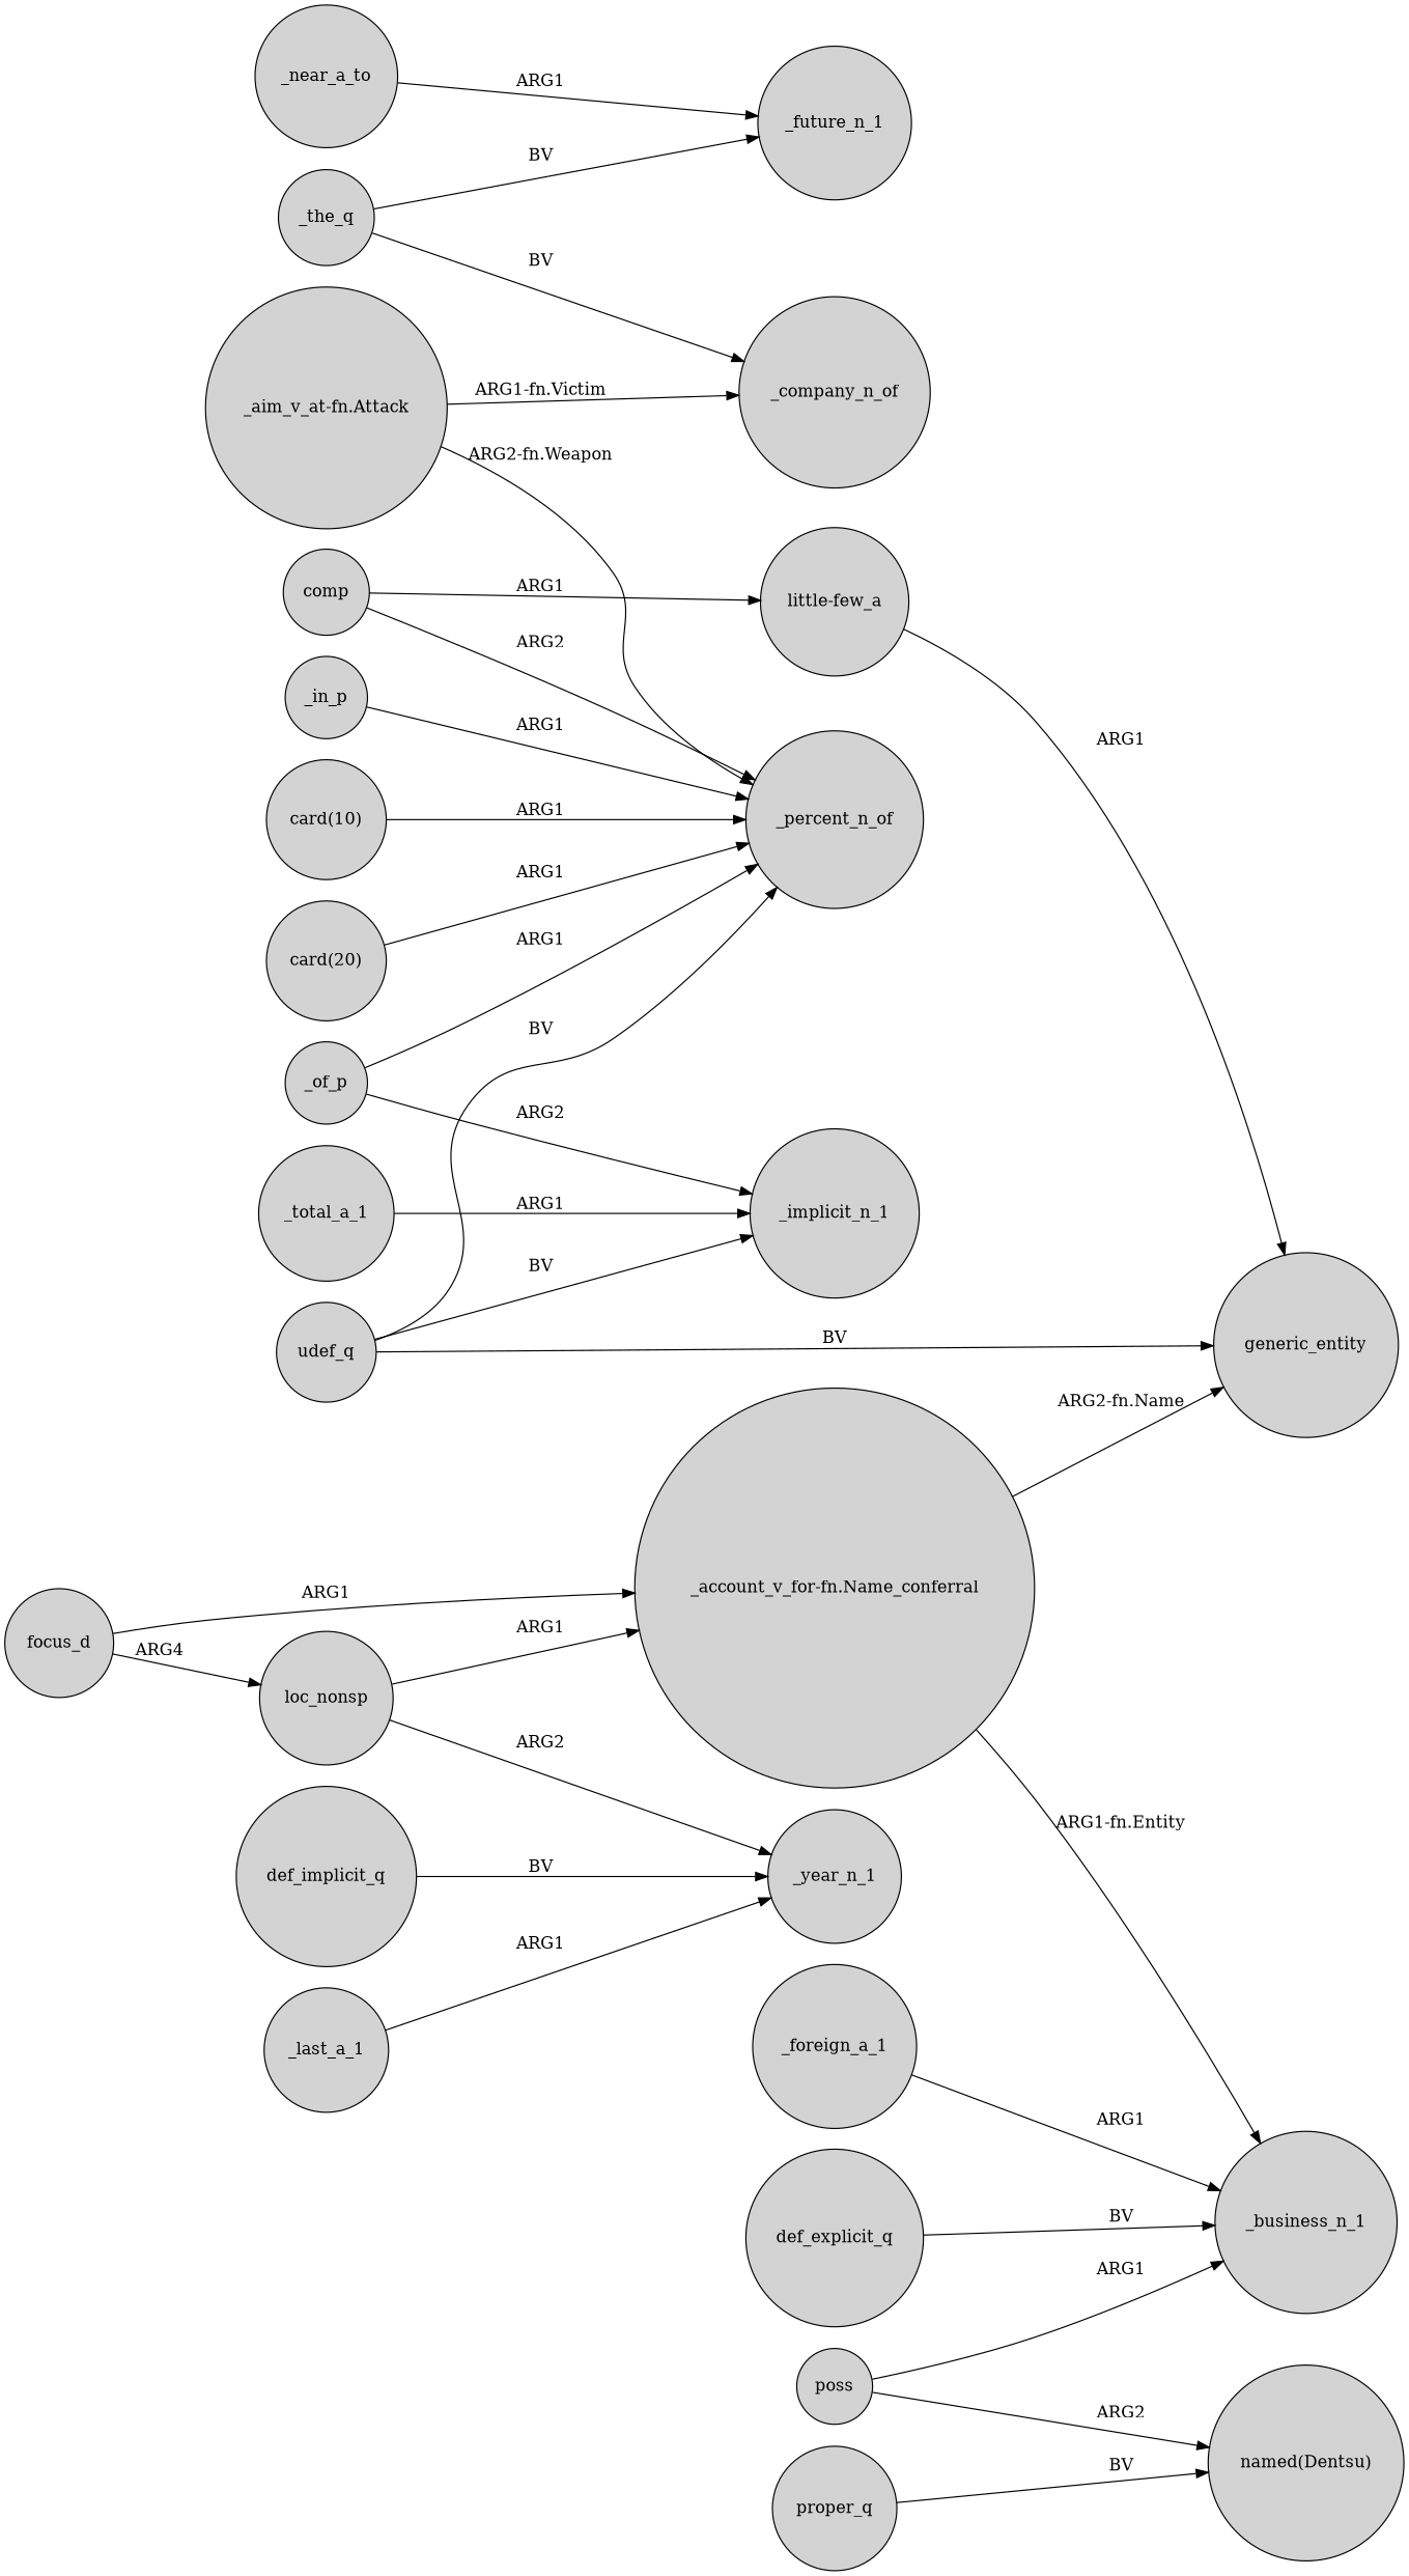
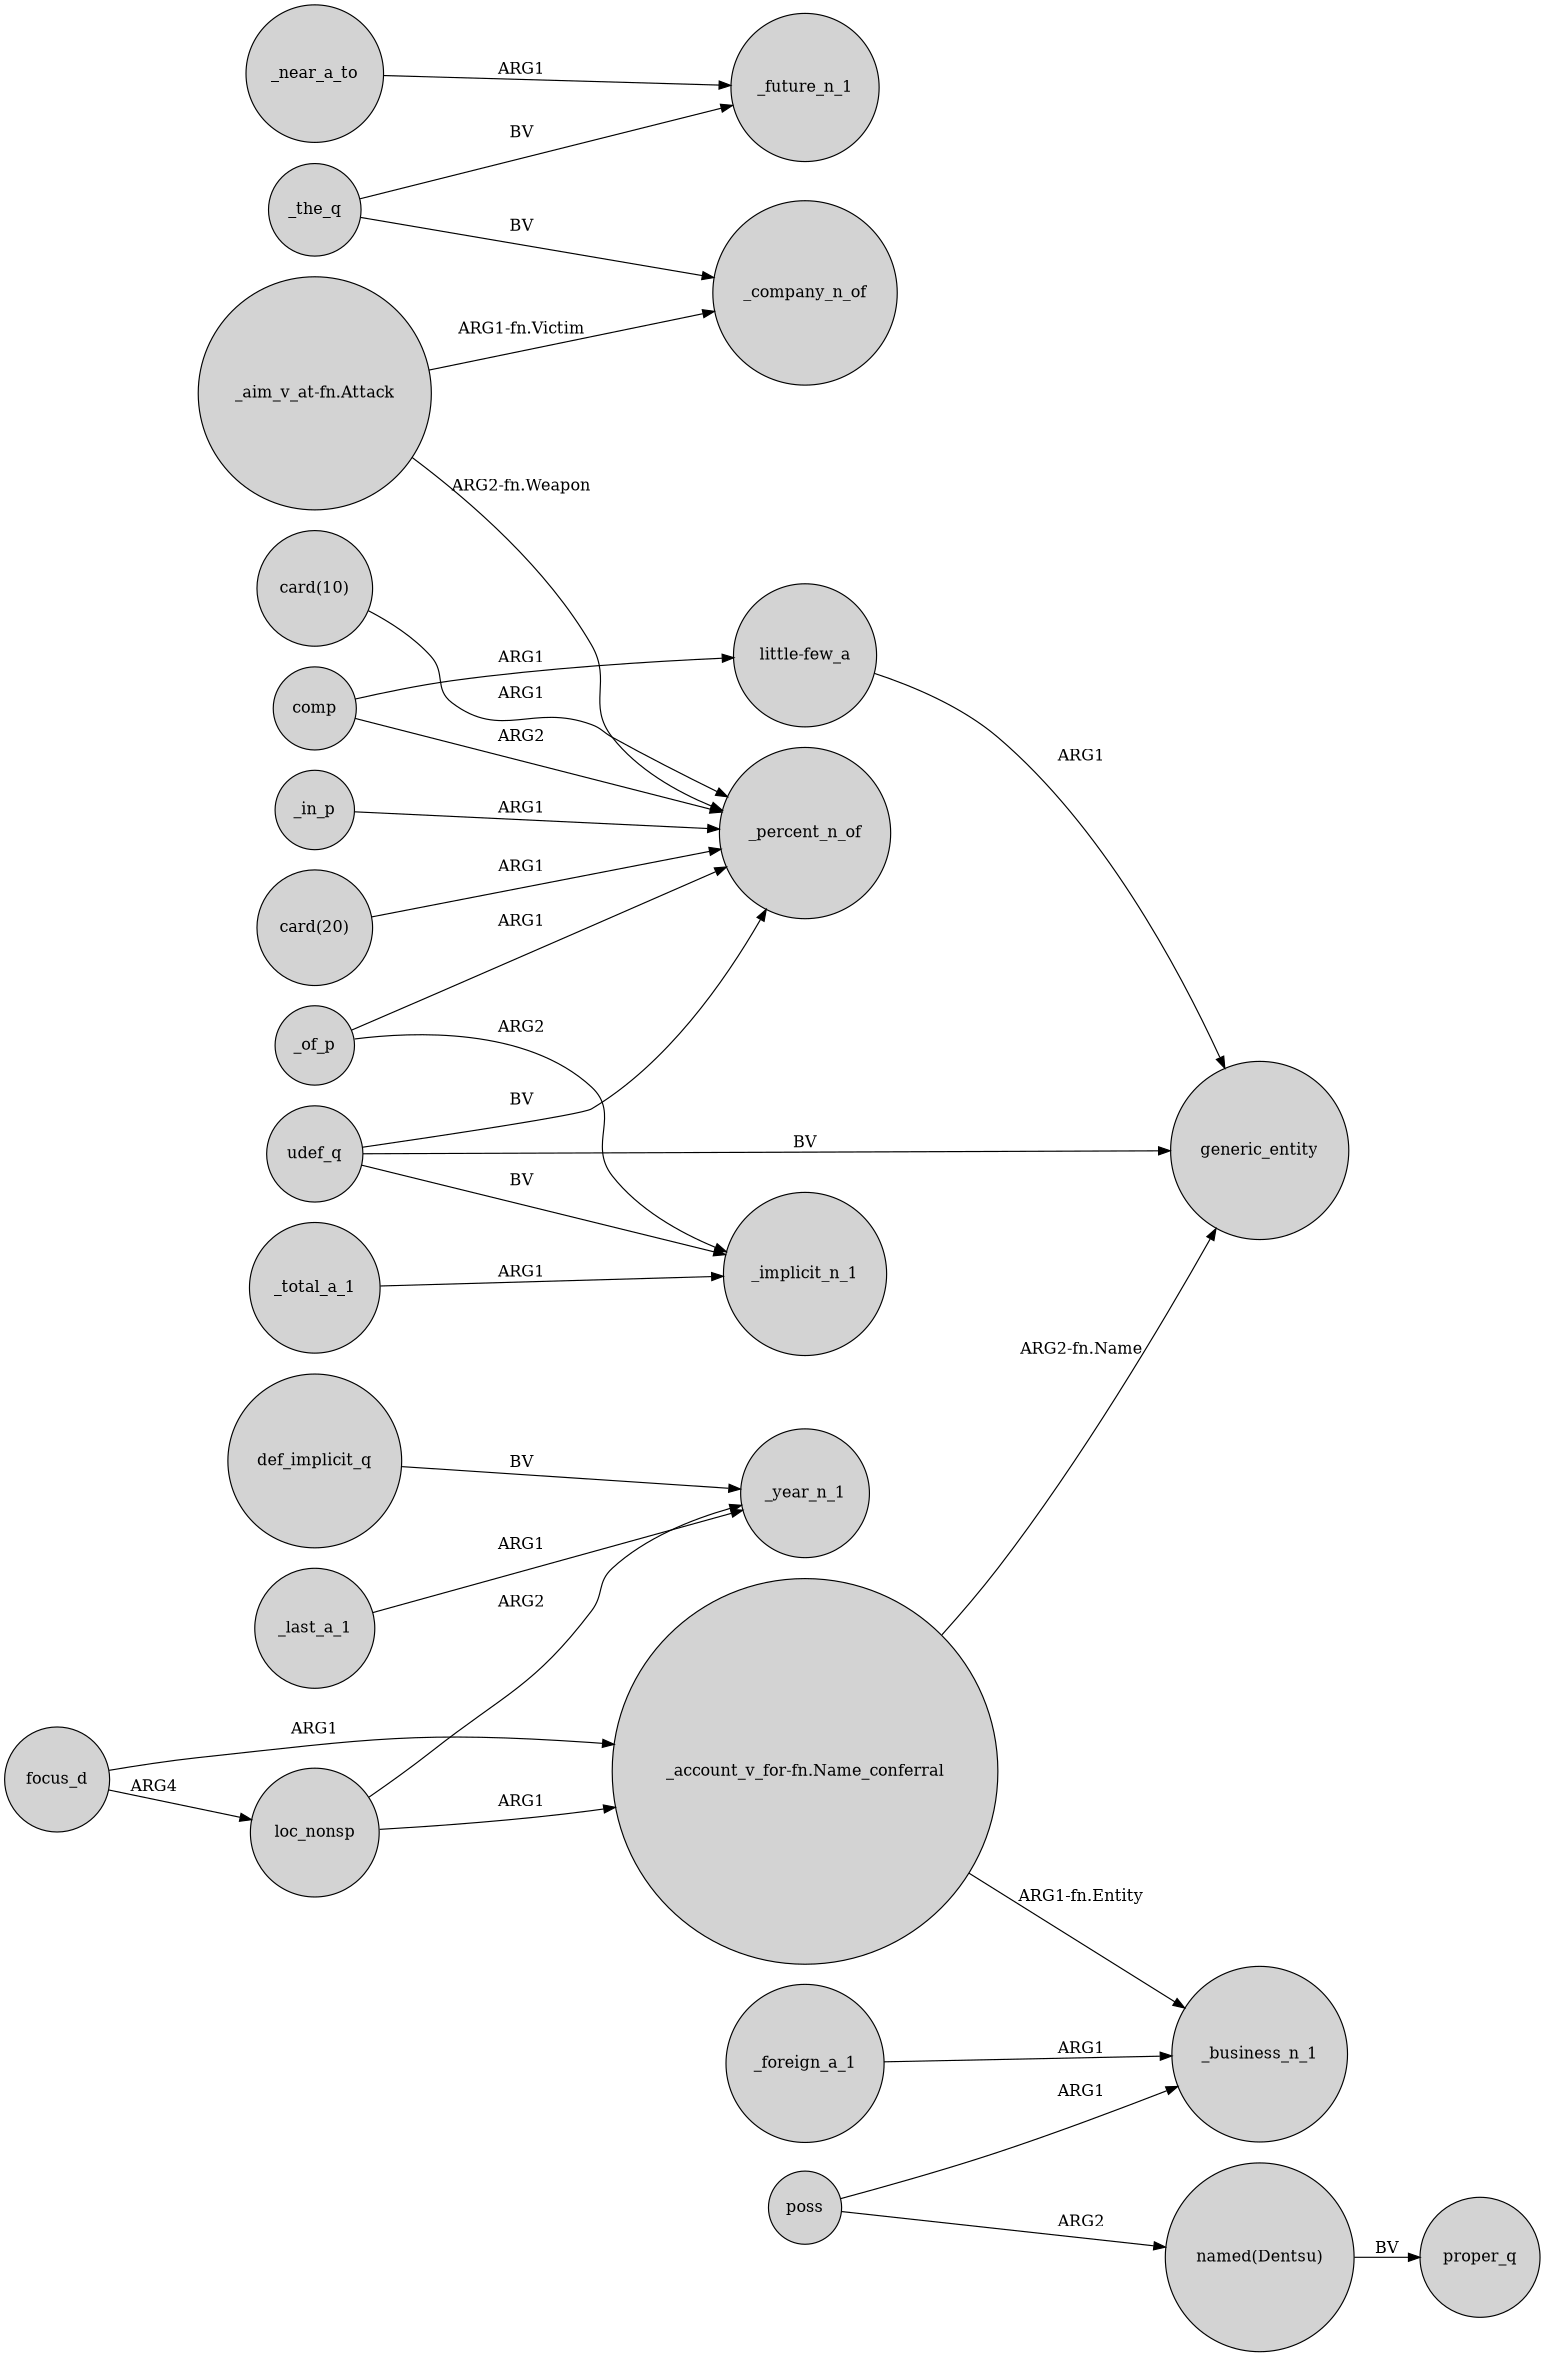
  digraph {
    rankdir=LR
    node [shape=circle style=filled]
-   def_explicit_q
    _business_n_1
    "_account_v_for-fn.Name_conferral"
    generic_entity
    poss
    "named(Dentsu)"
    "card(20)"
    _percent_n_of
    def_implicit_q
    _year_n_1
    "_aim_v_at-fn.Attack"
    _company_n_of
    loc_nonsp
    focus_d
    _of_p
    n16 [label=_implicit_n_1]
    "little-few_a"
    udef_q
    _near_a_to
    _future_n_1
    _last_a_1
    proper_q
    "card(10)"
    _the_q
    comp
    _in_p
    _foreign_a_1
    _total_a_1
-   def_explicit_q -> _business_n_1 [label=BV]
    "_account_v_for-fn.Name_conferral" -> _business_n_1 [label="ARG1-fn.Entity"]
    "_account_v_for-fn.Name_conferral" -> generic_entity [label="ARG2-fn.Name"]
    poss -> _business_n_1 [label=ARG1]
    poss -> "named(Dentsu)" [label=ARG2]
    "card(20)" -> _percent_n_of [label=ARG1]
    def_implicit_q -> _year_n_1 [label=BV]
    "_aim_v_at-fn.Attack" -> _percent_n_of [label="ARG2-fn.Weapon"]
    "_aim_v_at-fn.Attack" -> _company_n_of [label="ARG1-fn.Victim"]
    loc_nonsp -> "_account_v_for-fn.Name_conferral" [label=ARG1]
    loc_nonsp -> _year_n_1 [label=ARG2]
    focus_d -> "_account_v_for-fn.Name_conferral" [label=ARG1]
    focus_d -> loc_nonsp [label=ARG4]
    _of_p -> _percent_n_of [label=ARG1]
    _of_p -> n16 [label=ARG2]
    "little-few_a" -> generic_entity [label=ARG1]
    udef_q -> generic_entity [label=BV]
    udef_q -> _percent_n_of [label=BV]
    udef_q -> n16 [label=BV]
    _near_a_to -> _future_n_1 [label=ARG1]
    _last_a_1 -> _year_n_1 [label=ARG1]
-   proper_q -> "named(Dentsu)" [label=BV]
+   "named(Dentsu)" -> proper_q [label=BV]
    "card(10)" -> _percent_n_of [label=ARG1]
    _the_q -> _company_n_of [label=BV]
    _the_q -> _future_n_1 [label=BV]
    comp -> _percent_n_of [label=ARG2]
    comp -> "little-few_a" [label=ARG1]
    _in_p -> _percent_n_of [label=ARG1]
    _foreign_a_1 -> _business_n_1 [label=ARG1]
    _total_a_1 -> n16 [label=ARG1]
  }
